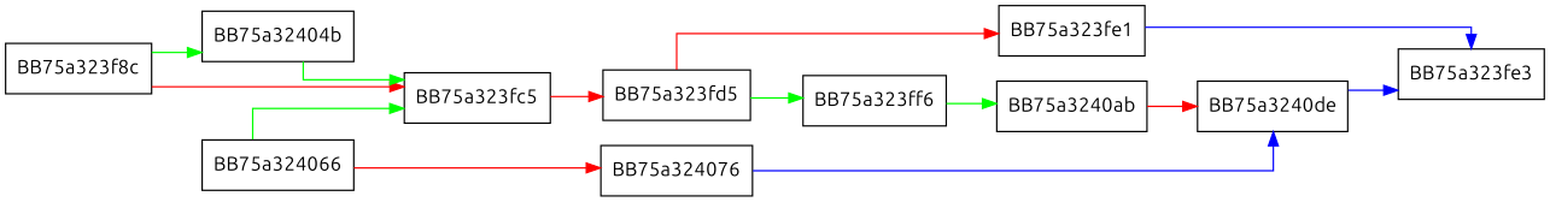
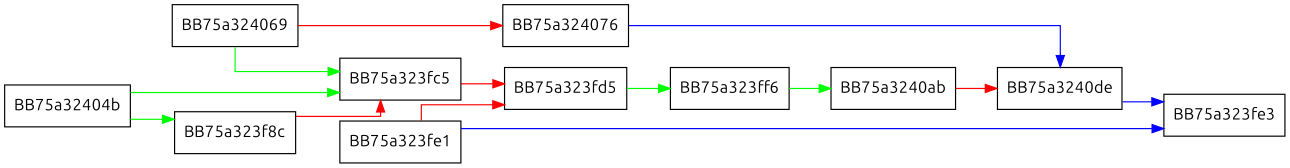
  digraph {
    fontname=Ubuntu
    rankdir=LR
    splines=ortho
    node [fontname=Ubuntu shape=box]
    edge [color=green fontname=Ubuntu]
    BB75a323f8c
    BB75a32404b
    BB75a323fc5
    BB75a323fd5
    BB75a323fe1
    BB75a323fe3
    BB75a323ff6
    BB75a3240ab
    BB75a3240de
-   BB75a324069 [label=BB75a324066]
+   BB75a324069
    BB75a324076
-   BB75a323f8c -> BB75a32404b
+   BB75a32404b -> BB75a323f8c
    BB75a323f8c -> BB75a323fc5 [color=red]
    BB75a32404b -> BB75a323fc5
    BB75a323fc5 -> BB75a323fd5 [color=red]
-   BB75a323fd5 -> BB75a323fe1 [color=red]
+   BB75a323fe1 -> BB75a323fd5 [color=red]
    BB75a323fd5 -> BB75a323ff6
    BB75a323fe1 -> BB75a323fe3 [color=blue]
    BB75a323ff6 -> BB75a3240ab
    BB75a3240ab -> BB75a3240de [color=red]
    BB75a3240de -> BB75a323fe3 [color=blue]
    BB75a324069 -> BB75a323fc5
    BB75a324069 -> BB75a324076 [color=red]
    BB75a324076 -> BB75a3240de [color=blue]
  }
